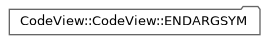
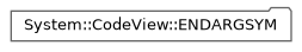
  digraph {
    rankdir=LR
-   n1 [color=gray40 fillcolor=white fontname=Helvetica fontsize=10 height=0.2 label="CodeView::CodeView::ENDARGSYM" shape=folder style=filled width=0.4]
+   n1 [color=gray40 fillcolor=white fontname=Helvetica fontsize=10 height=0.2 label="System::CodeView::ENDARGSYM" shape=folder style=filled width=0.4]
  }
